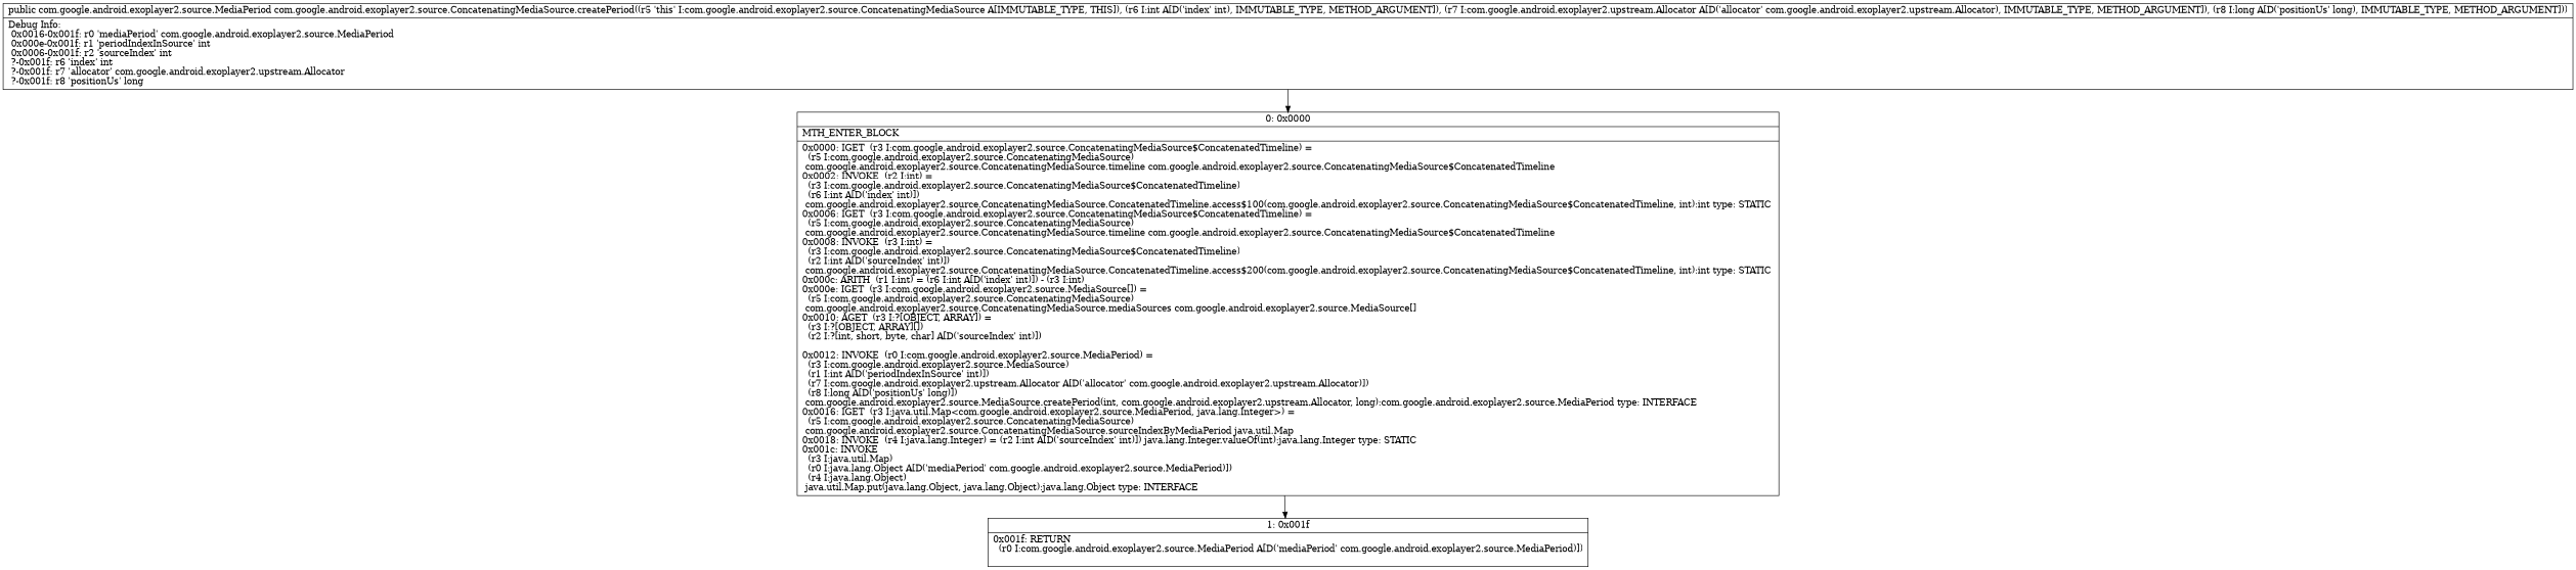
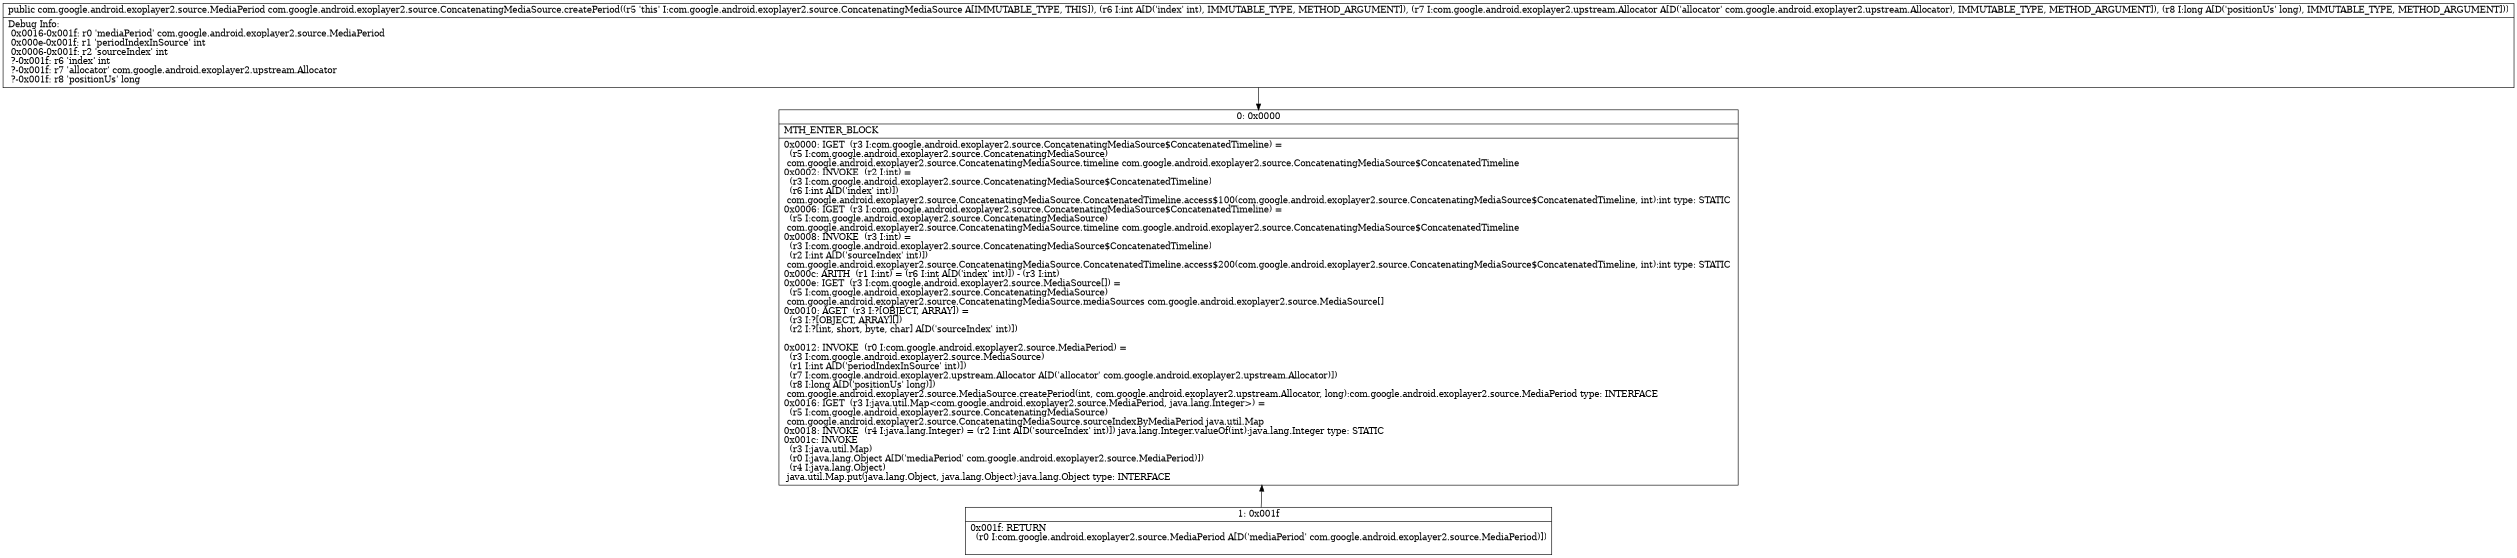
  digraph {
    node [shape=record]
    n1 [label="{0\:\ 0x0000|MTH_ENTER_BLOCK\l|0x0000: IGET  (r3 I:com.google.android.exoplayer2.source.ConcatenatingMediaSource$ConcatenatedTimeline) = \l  (r5 I:com.google.android.exoplayer2.source.ConcatenatingMediaSource)\l com.google.android.exoplayer2.source.ConcatenatingMediaSource.timeline com.google.android.exoplayer2.source.ConcatenatingMediaSource$ConcatenatedTimeline \l0x0002: INVOKE  (r2 I:int) = \l  (r3 I:com.google.android.exoplayer2.source.ConcatenatingMediaSource$ConcatenatedTimeline)\l  (r6 I:int A[D('index' int)])\l com.google.android.exoplayer2.source.ConcatenatingMediaSource.ConcatenatedTimeline.access$100(com.google.android.exoplayer2.source.ConcatenatingMediaSource$ConcatenatedTimeline, int):int type: STATIC \l0x0006: IGET  (r3 I:com.google.android.exoplayer2.source.ConcatenatingMediaSource$ConcatenatedTimeline) = \l  (r5 I:com.google.android.exoplayer2.source.ConcatenatingMediaSource)\l com.google.android.exoplayer2.source.ConcatenatingMediaSource.timeline com.google.android.exoplayer2.source.ConcatenatingMediaSource$ConcatenatedTimeline \l0x0008: INVOKE  (r3 I:int) = \l  (r3 I:com.google.android.exoplayer2.source.ConcatenatingMediaSource$ConcatenatedTimeline)\l  (r2 I:int A[D('sourceIndex' int)])\l com.google.android.exoplayer2.source.ConcatenatingMediaSource.ConcatenatedTimeline.access$200(com.google.android.exoplayer2.source.ConcatenatingMediaSource$ConcatenatedTimeline, int):int type: STATIC \l0x000c: ARITH  (r1 I:int) = (r6 I:int A[D('index' int)]) \- (r3 I:int) \l0x000e: IGET  (r3 I:com.google.android.exoplayer2.source.MediaSource[]) = \l  (r5 I:com.google.android.exoplayer2.source.ConcatenatingMediaSource)\l com.google.android.exoplayer2.source.ConcatenatingMediaSource.mediaSources com.google.android.exoplayer2.source.MediaSource[] \l0x0010: AGET  (r3 I:?[OBJECT, ARRAY]) = \l  (r3 I:?[OBJECT, ARRAY][])\l  (r2 I:?[int, short, byte, char] A[D('sourceIndex' int)])\l \l0x0012: INVOKE  (r0 I:com.google.android.exoplayer2.source.MediaPeriod) = \l  (r3 I:com.google.android.exoplayer2.source.MediaSource)\l  (r1 I:int A[D('periodIndexInSource' int)])\l  (r7 I:com.google.android.exoplayer2.upstream.Allocator A[D('allocator' com.google.android.exoplayer2.upstream.Allocator)])\l  (r8 I:long A[D('positionUs' long)])\l com.google.android.exoplayer2.source.MediaSource.createPeriod(int, com.google.android.exoplayer2.upstream.Allocator, long):com.google.android.exoplayer2.source.MediaPeriod type: INTERFACE \l0x0016: IGET  (r3 I:java.util.Map\<com.google.android.exoplayer2.source.MediaPeriod, java.lang.Integer\>) = \l  (r5 I:com.google.android.exoplayer2.source.ConcatenatingMediaSource)\l com.google.android.exoplayer2.source.ConcatenatingMediaSource.sourceIndexByMediaPeriod java.util.Map \l0x0018: INVOKE  (r4 I:java.lang.Integer) = (r2 I:int A[D('sourceIndex' int)]) java.lang.Integer.valueOf(int):java.lang.Integer type: STATIC \l0x001c: INVOKE  \l  (r3 I:java.util.Map)\l  (r0 I:java.lang.Object A[D('mediaPeriod' com.google.android.exoplayer2.source.MediaPeriod)])\l  (r4 I:java.lang.Object)\l java.util.Map.put(java.lang.Object, java.lang.Object):java.lang.Object type: INTERFACE \l}"]
    n2 [label="{1\:\ 0x001f|0x001f: RETURN  \l  (r0 I:com.google.android.exoplayer2.source.MediaPeriod A[D('mediaPeriod' com.google.android.exoplayer2.source.MediaPeriod)])\l \l}"]
    n3 [label="{public com.google.android.exoplayer2.source.MediaPeriod com.google.android.exoplayer2.source.ConcatenatingMediaSource.createPeriod((r5 'this' I:com.google.android.exoplayer2.source.ConcatenatingMediaSource A[IMMUTABLE_TYPE, THIS]), (r6 I:int A[D('index' int), IMMUTABLE_TYPE, METHOD_ARGUMENT]), (r7 I:com.google.android.exoplayer2.upstream.Allocator A[D('allocator' com.google.android.exoplayer2.upstream.Allocator), IMMUTABLE_TYPE, METHOD_ARGUMENT]), (r8 I:long A[D('positionUs' long), IMMUTABLE_TYPE, METHOD_ARGUMENT]))  | Debug Info:\l  0x0016\-0x001f: r0 'mediaPeriod' com.google.android.exoplayer2.source.MediaPeriod\l  0x000e\-0x001f: r1 'periodIndexInSource' int\l  0x0006\-0x001f: r2 'sourceIndex' int\l  ?\-0x001f: r6 'index' int\l  ?\-0x001f: r7 'allocator' com.google.android.exoplayer2.upstream.Allocator\l  ?\-0x001f: r8 'positionUs' long\l}"]
-   n1 -> n2
+   n2 -> n1
    n3 -> n1
  }
